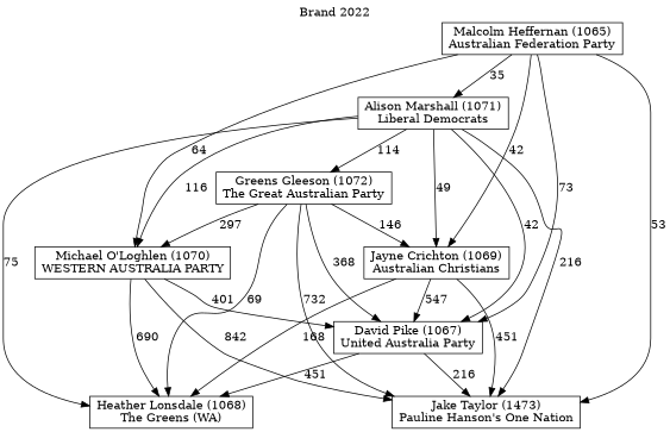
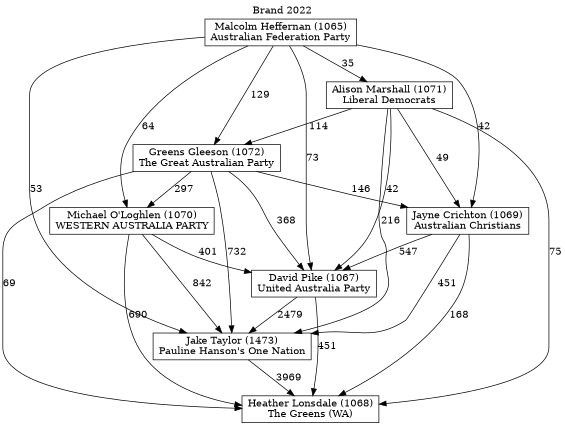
  digraph {
    label="Brand 2022"
    labelloc=t
    mclimit=10
    node [shape=box]
    n1 [label="Heather Lonsdale (1068)\nThe Greens (WA)"]
    n2 [label="Jake Taylor (1473)\nPauline Hanson's One Nation"]
    n3 [label="Malcolm Heffernan (1065)\nAustralian Federation Party"]
    n4 [label="Michael O'Loghlen (1070)\nWESTERN AUSTRALIA PARTY"]
    n5 [label="Greens Gleeson (1072)\nThe Great Australian Party"]
    n6 [label="David Pike (1067)\nUnited Australia Party"]
    n7 [label="Jayne Crichton (1069)\nAustralian Christians"]
    n8 [label="Alison Marshall (1071)\nLiberal Democrats"]
+   n2 -> n1 [label=3969]
    n3 -> n2 [label=53]
    n3 -> n4 [label=64]
+   n3 -> n5 [label=129]
    n3 -> n6 [label=73]
    n3 -> n7 [label=42]
    n3 -> n8 [label=35]
    n4 -> n1 [label=690]
    n4 -> n2 [label=842]
    n4 -> n6 [label=401]
    n5 -> n1 [label=69]
    n5 -> n2 [label=732]
    n5 -> n4 [label=297]
    n5 -> n6 [label=368]
    n5 -> n7 [label=146]
    n6 -> n1 [label=451]
-   n6 -> n2 [label=216]
+   n6 -> n2 [label=2479]
    n7 -> n1 [label=168]
    n7 -> n2 [label=451]
    n7 -> n6 [label=547]
    n8 -> n1 [label=75]
    n8 -> n2 [label=216]
-   n8 -> n4 [label=116]
    n8 -> n5 [label=114]
    n8 -> n6 [label=42]
    n8 -> n7 [label=49]
  }
